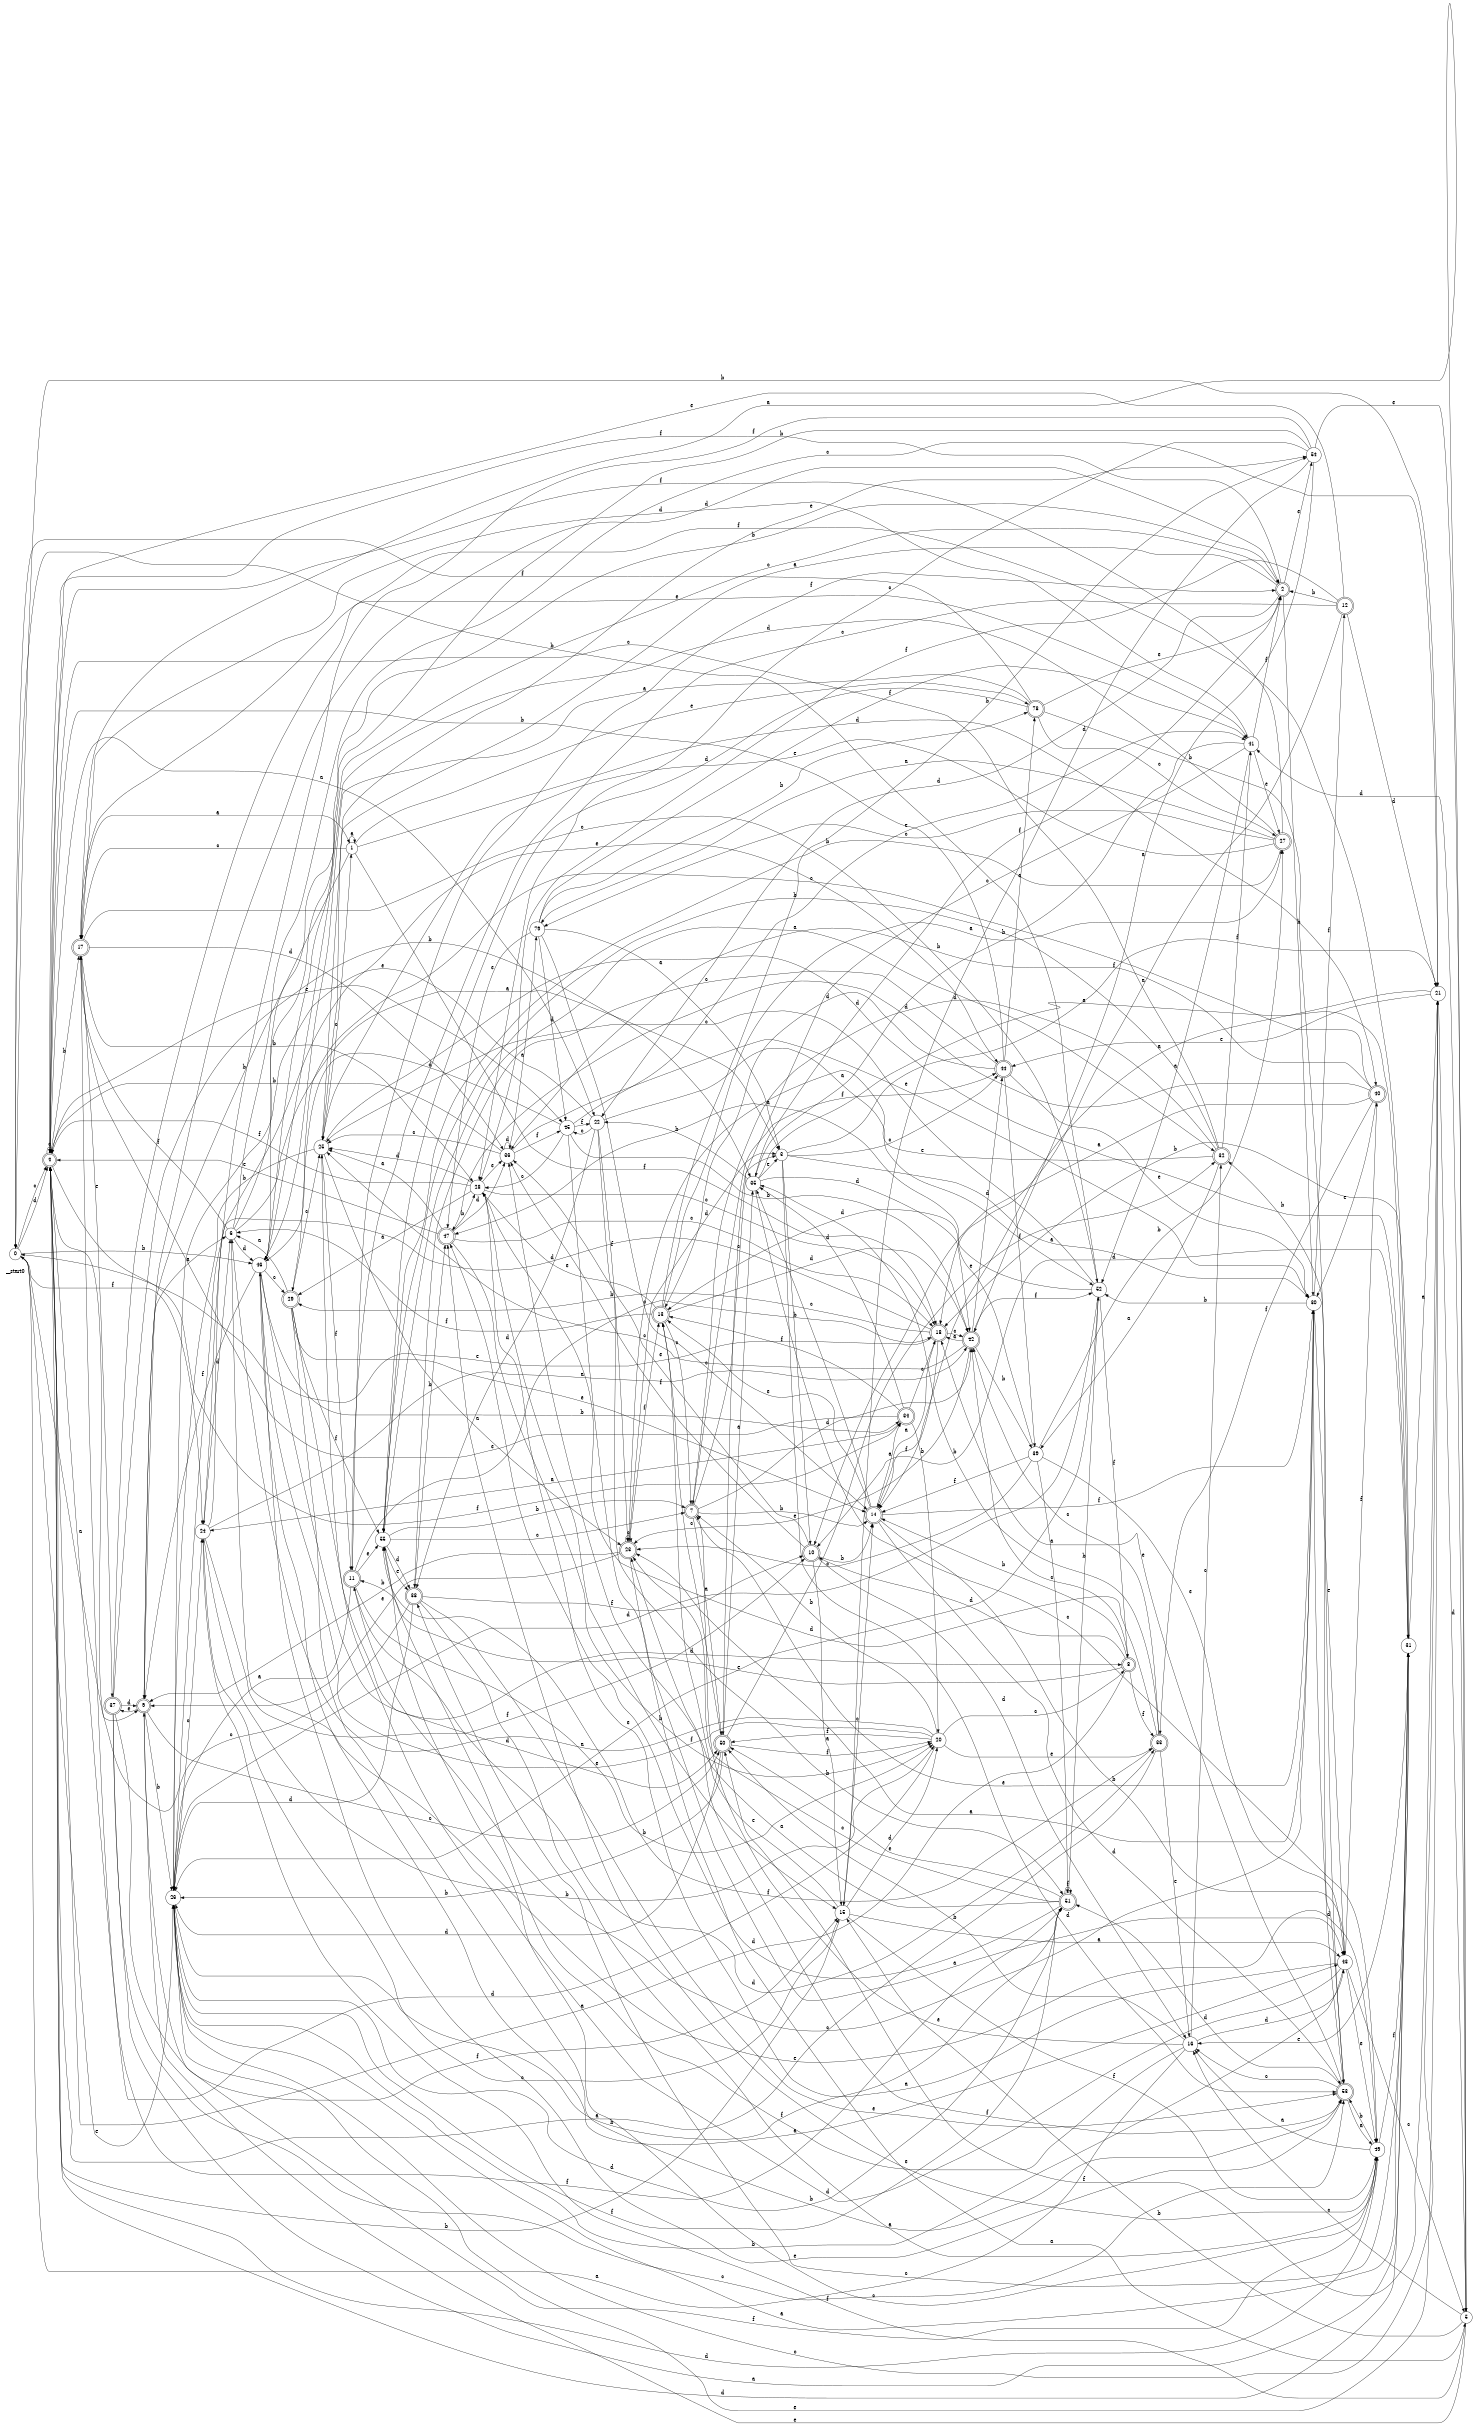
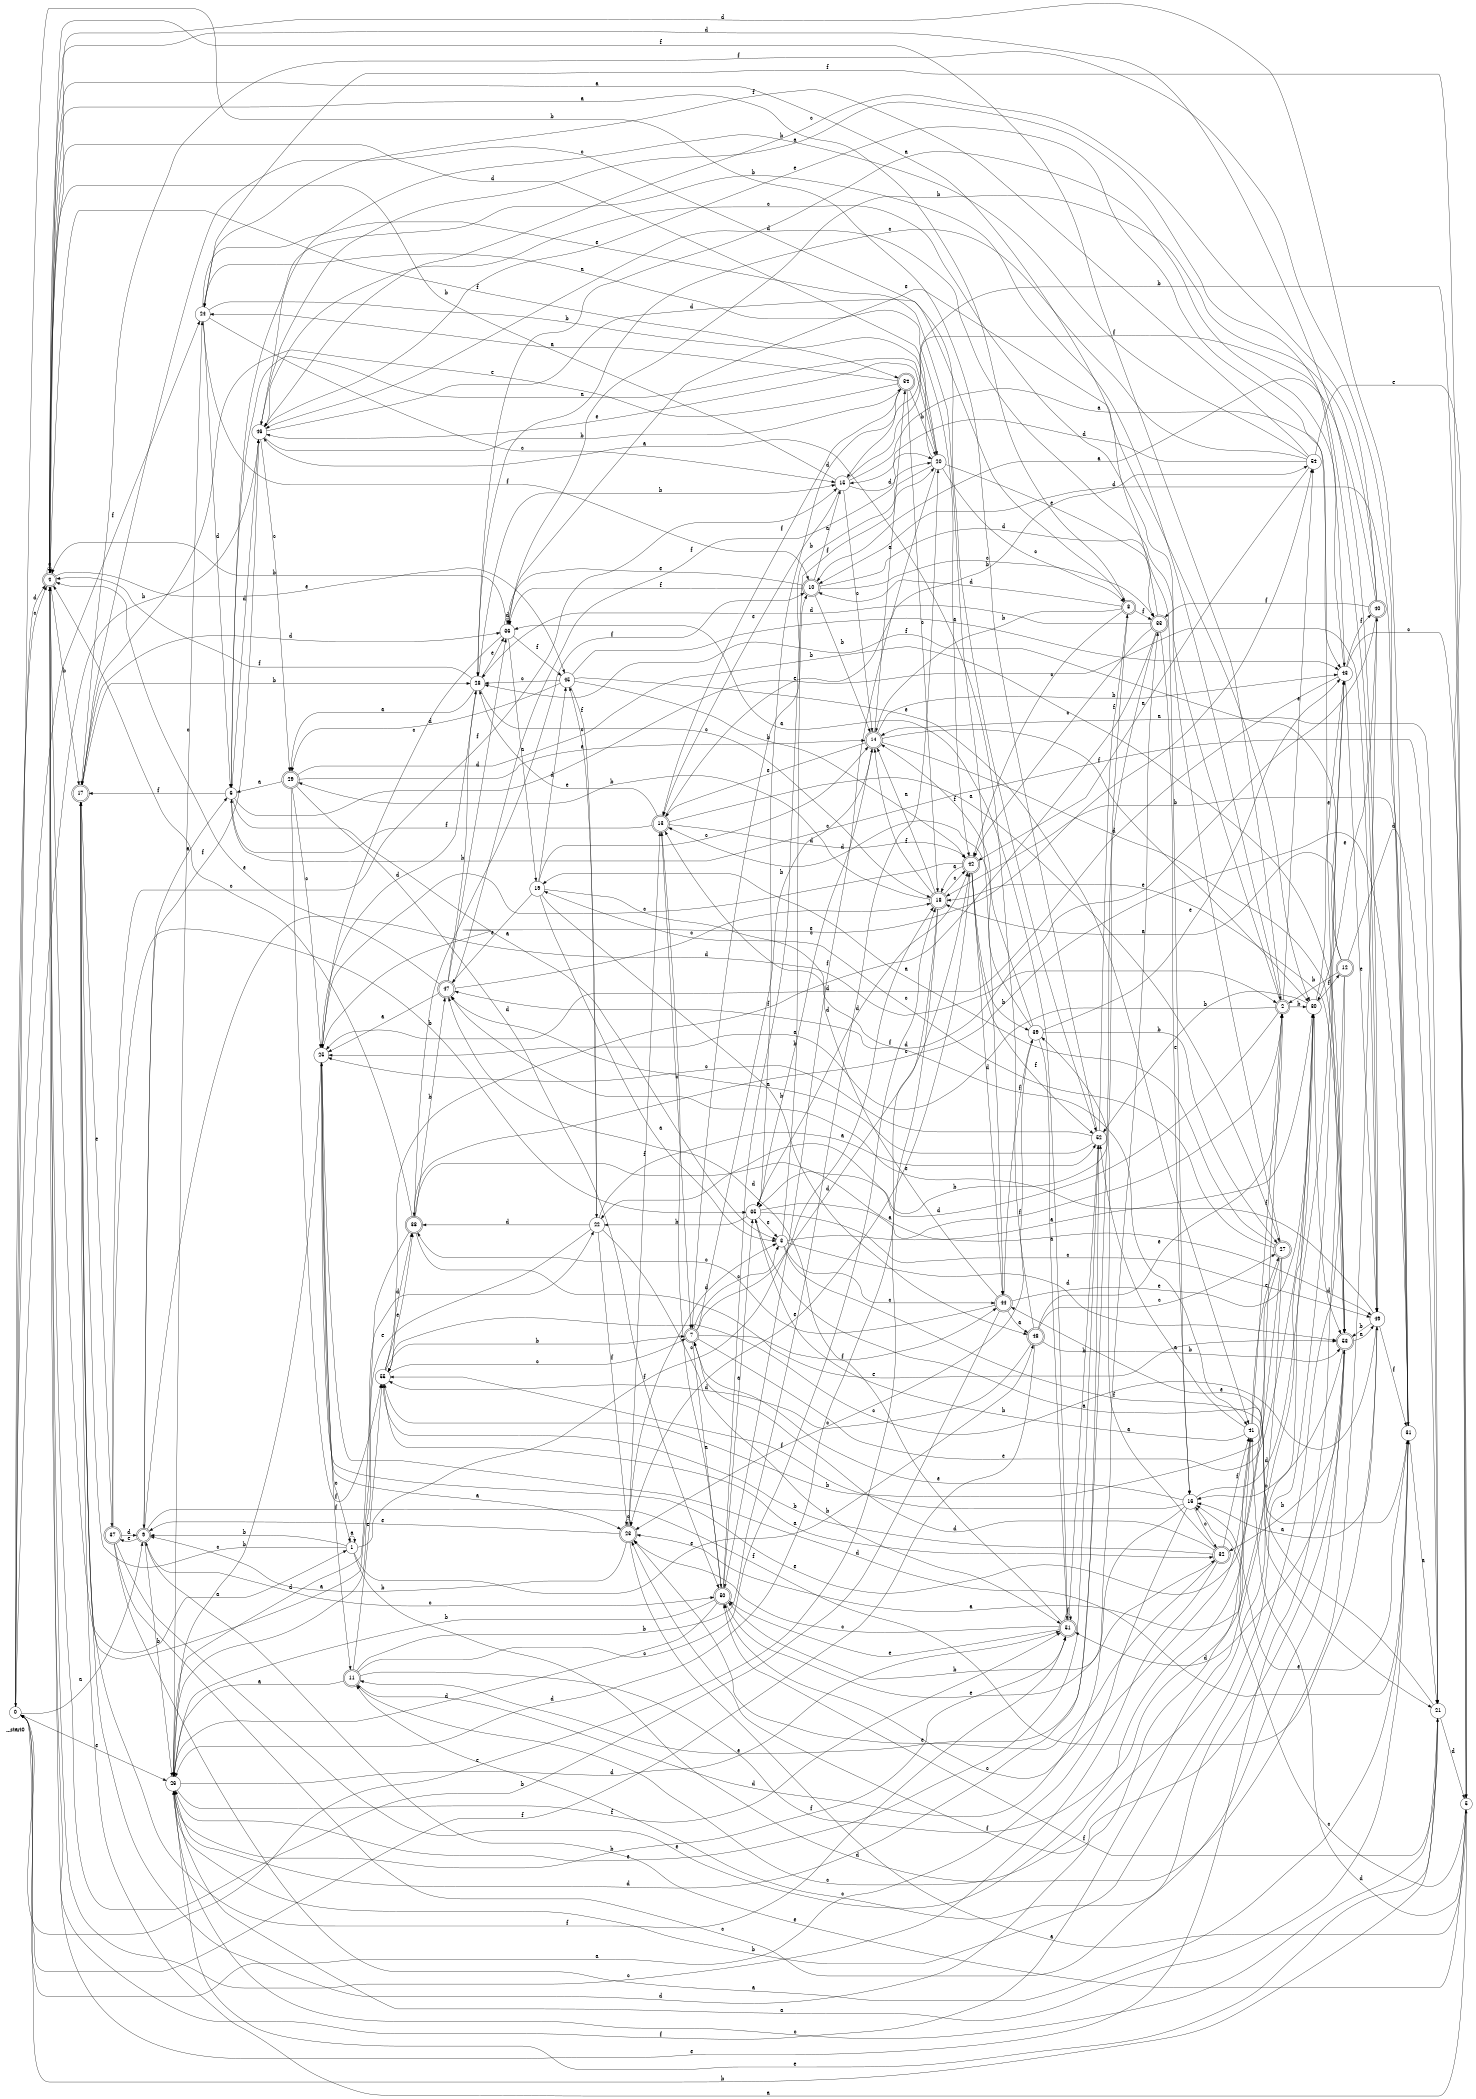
  digraph {
    rankdir=LR
    node [shape=circle color=black fillcolor=white style="rounded,filled"]
    __start0 [shape=none color="" fillcolor="" style=""]
    n2 [label=0 style=filled]
    n3 [label=4 shape=doublecircle]
    n4 [label=9 shape=doublecircle]
    n5 [label=24 style=filled]
    n6 [label=26 style=filled]
    n7 [label=46 style=filled]
    n8 [label=17 shape=doublecircle]
    n9 [label=22 style=filled]
    n10 [label=31 style=filled]
    n11 [label=34 shape=doublecircle]
    n12 [label=45 style=filled]
    n13 [label=2 shape=doublecircle]
    n14 [label=6 style=filled]
    n15 [label=49 style=filled]
    n16 [label=50 shape=doublecircle]
    n17 [label=37 shape=doublecircle]
    n18 [label=10 shape=doublecircle]
    n19 [label=44 shape=doublecircle]
    n20 [label=15 style=filled]
    n21 [label=42 shape=doublecircle]
    n22 [label=20 style=filled]
    n23 [label=21 style=filled]
    n24 [label=51 shape=doublecircle]
    n25 [label=53 shape=doublecircle]
    n26 [label=8 shape=doublecircle]
    n27 [label=43 style=filled]
    n28 [label=29 shape=doublecircle]
    n29 [label=1 style=filled]
    n30 [label=18 shape=doublecircle]
    n31 [label=40 shape=doublecircle]
-   n32 [label=78 shape=doublecircle]
+   n32 [label=48 shape=doublecircle]
    n33 [label=36 style=filled]
    n34 [label=28 style=filled]
    n35 [label=52 style=filled]
    n36 [label=14 shape=doublecircle]
    n37 [label=30 style=filled]
    n38 [label=33 shape=doublecircle]
    n39 [label=47 shape=doublecircle]
    n40 [label=55 style=filled]
    n41 [label=27 shape=doublecircle]
    n42 [label=25 style=filled]
    n43 [label=54 style=filled]
    n44 [label=23 shape=doublecircle]
    n45 [label=38 shape=doublecircle]
    n46 [label=11 shape=doublecircle]
    n47 [label=12 shape=doublecircle]
    n48 [label=5 style=filled]
    n49 [label=3 style=filled]
    n50 [label=16]
    n51 [label=13 shape=doublecircle]
    n52 [label=39 style=filled]
    n53 [label=32 shape=doublecircle]
    n54 [label=35 style=filled]
    n55 [label=41 style=filled]
    n56 [label=7 shape=doublecircle]
-   n57 [label=79 style=filled]
+   n57 [label=19 style=filled]
    n2 -> n3 [label=c]
    n2 -> n3 [label=d]
    n2 -> n4 [label=a]
    n2 -> n5 [label=f]
    n2 -> n6 [label=e]
    n2 -> n7 [label=b]
    n3 -> n3 [label=c]
    n3 -> n8 [label=b]
    n3 -> n9 [label=a]
    n3 -> n10 [label=d]
    n3 -> n11 [label=f]
    n3 -> n12 [label=e]
    n4 -> n6 [label=b]
    n4 -> n13 [label=d]
    n4 -> n14 [label=a]
    n4 -> n15 [label=f]
    n4 -> n16 [label=c]
    n4 -> n17 [label=e]
    n5 -> n14 [label=d]
    n5 -> n18 [label=f]
    n5 -> n19 [label=e]
    n5 -> n20 [label=c]
    n5 -> n21 [label=a]
    n5 -> n22 [label=b]
    n6 -> n5 [label=c]
    n6 -> n10 [label=a]
    n6 -> n23 [label=e]
    n6 -> n24 [label=b]
    n6 -> n24 [label=d]
    n6 -> n24 [label=f]
    n7 -> n4 [label=f]
    n7 -> n11 [label=b]
    n7 -> n25 [label=e]
    n7 -> n26 [label=d]
    n7 -> n27 [label=a]
    n7 -> n28 [label=c]
    n8 -> n17 [label=e]
    n8 -> n24 [label=f]
    n8 -> n29 [label=a]
    n8 -> n33 [label=d]
    n8 -> n34 [label=b]
    n8 -> n35 [label=c]
    n9 -> n6 [label=e]
    n9 -> n12 [label=c]
    n9 -> n24 [label=b]
    n9 -> n35 [label=a]
    n9 -> n44 [label=f]
    n9 -> n45 [label=d]
    n10 -> n8 [label=f]
    n10 -> n18 [label=d]
    n10 -> n23 [label=a]
    n10 -> n30 [label=b]
    n10 -> n45 [label=c]
    n10 -> n50 [label=e]
    n11 -> n5 [label=a]
    n11 -> n8 [label=e]
    n11 -> n22 [label=b]
    n11 -> n30 [label=c]
    n11 -> n51 [label=f]
    n11 -> n54 [label=d]
    n12 -> n9 [label=f]
    n12 -> n21 [label=b]
    n12 -> n27 [label=a]
    n12 -> n28 [label=d]
    n12 -> n34 [label=c]
    n12 -> n55 [label=e]
    n13 -> n3 [label=f]
    n13 -> n7 [label=c]
    n13 -> n9 [label=d]
    n13 -> n37 [label=b]
    n13 -> n42 [label=a]
    n13 -> n43 [label=e]
    n14 -> n7 [label=d]
    n14 -> n8 [label=f]
    n14 -> n13 [label=b]
    n14 -> n15 [label=e]
    n14 -> n23 [label=c]
    n14 -> n49 [label=a]
    n15 -> n3 [label=d]
    n15 -> n10 [label=f]
    n15 -> n25 [label=b]
    n15 -> n39 [label=e]
    n15 -> n40 [label=c]
    n15 -> n50 [label=a]
    n16 -> n6 [label=b]
    n16 -> n6 [label=d]
    n16 -> n22 [label=f]
    n16 -> n51 [label=c]
    n16 -> n53 [label=e]
    n16 -> n54 [label=a]
    n17 -> n4 [label=d]
    n17 -> n10 [label=a]
    n17 -> n20 [label=f]
    n17 -> n25 [label=c]
    n17 -> n54 [label=b]
    n17 -> n55 [label=e]
    n18 -> n20 [label=a]
    n18 -> n33 [label=e]
    n18 -> n33 [label=f]
    n18 -> n36 [label=b]
+   n18 -> n38 [label=c]
    n18 -> n50 [label=d]
    n19 -> n3 [label=b]
    n19 -> n32 [label=a]
    n19 -> n37 [label=e]
    n19 -> n45 [label=c]
    n19 -> n51 [label=d]
    n19 -> n52 [label=f]
    n20 -> n3 [label=b]
    n20 -> n15 [label=f]
    n20 -> n22 [label=d]
    n20 -> n27 [label=a]
    n20 -> n36 [label=c]
    n20 -> n51 [label=e]
    n21 -> n19 [label=d]
    n21 -> n30 [label=a]
    n21 -> n35 [label=f]
    n21 -> n42 [label=c]
    n21 -> n44 [label=e]
    n21 -> n52 [label=b]
    n22 -> n3 [label=d]
    n22 -> n7 [label=e]
    n22 -> n14 [label=a]
    n22 -> n16 [label=f]
    n22 -> n26 [label=c]
    n22 -> n38 [label=e]
    n22 -> n56 [label=b]
    n23 -> n2 [label=b]
    n23 -> n6 [label=c]
    n23 -> n16 [label=f]
    n23 -> n19 [label=e]
    n23 -> n36 [label=a]
    n23 -> n48 [label=d]
    n24 -> n16 [label=e]
    n24 -> n24 [label=f]
    n24 -> n33 [label=a]
    n24 -> n35 [label=b]
    n24 -> n39 [label=d]
    n24 -> n44 [label=c]
    n25 -> n15 [label=a]
    n25 -> n24 [label=d]
    n25 -> n30 [label=e]
    n25 -> n44 [label=f]
    n25 -> n50 [label=c]
    n25 -> n53 [label=b]
    n26 -> n3 [label=a]
    n26 -> n18 [label=d]
    n26 -> n21 [label=c]
    n26 -> n36 [label=b]
    n26 -> n38 [label=f]
    n26 -> n46 [label=e]
    n27 -> n6 [label=b]
    n27 -> n15 [label=e]
    n27 -> n31 [label=f]
    n27 -> n34 [label=a]
    n27 -> n42 [label=d]
    n27 -> n48 [label=c]
    n28 -> n14 [label=a]
    n28 -> n16 [label=d]
    n28 -> n25 [label=b]
    n28 -> n36 [label=e]
    n28 -> n40 [label=f]
    n28 -> n42 [label=c]
    n29 -> n4 [label=b]
    n29 -> n8 [label=c]
    n29 -> n29 [label=a]
    n29 -> n30 [label=f]
    n29 -> n31 [label=d]
    n29 -> n32 [label=e]
    n30 -> n2 [label=e]
    n30 -> n6 [label=d]
    n30 -> n21 [label=c]
    n30 -> n28 [label=b]
    n30 -> n36 [label=a]
    n30 -> n36 [label=f]
    n31 -> n7 [label=c]
    n31 -> n18 [label=a]
    n31 -> n33 [label=b]
    n31 -> n37 [label=e]
    n31 -> n38 [label=f]
    n31 -> n39 [label=d]
    n32 -> n2 [label=f]
    n32 -> n7 [label=a]
    n32 -> n13 [label=e]
    n32 -> n25 [label=b]
    n32 -> n40 [label=d]
    n32 -> n41 [label=c]
    n33 -> n3 [label=b]
    n33 -> n12 [label=f]
    n33 -> n33 [label=d]
    n33 -> n37 [label=e]
    n33 -> n42 [label=c]
    n33 -> n57 [label=a]
    n34 -> n3 [label=f]
    n34 -> n20 [label=b]
    n34 -> n28 [label=a]
    n34 -> n30 [label=c]
    n34 -> n33 [label=e]
    n34 -> n42 [label=d]
    n35 -> n2 [label=b]
    n35 -> n6 [label=d]
    n35 -> n6 [label=e]
    n35 -> n26 [label=f]
    n35 -> n39 [label=a]
    n35 -> n42 [label=c]
    n36 -> n11 [label=a]
    n36 -> n25 [label=d]
    n36 -> n27 [label=b]
    n36 -> n37 [label=f]
    n36 -> n51 [label=e]
    n36 -> n54 [label=c]
    n37 -> n25 [label=d]
    n37 -> n27 [label=e]
    n37 -> n35 [label=b]
    n37 -> n44 [label=a]
    n37 -> n46 [label=c]
    n37 -> n47 [label=f]
    n38 -> n3 [label=a]
    n38 -> n21 [label=c]
    n38 -> n34 [label=d]
    n38 -> n40 [label=f]
    n38 -> n50 [label=e]
    n38 -> n54 [label=b]
    n39 -> n3 [label=e]
    n39 -> n22 [label=f]
    n39 -> n30 [label=c]
    n39 -> n33 [label=d]
    n39 -> n34 [label=b]
    n39 -> n42 [label=a]
    n40 -> n45 [label=d]
    n40 -> n45 [label=e]
    n40 -> n53 [label=a]
    n40 -> n56 [label=b]
    n40 -> n56 [label=c]
    n41 -> n3 [label=f]
    n41 -> n7 [label=d]
    n41 -> n40 [label=b]
    n41 -> n42 [label=e]
    n41 -> n57 [label=a]
    n41 -> n57 [label=c]
    n42 -> n6 [label=b]
    n42 -> n10 [label=d]
    n42 -> n29 [label=c]
    n42 -> n43 [label=e]
    n42 -> n44 [label=a]
    n42 -> n46 [label=f]
    n43 -> n5 [label=f]
    n43 -> n7 [label=b]
    n43 -> n20 [label=d]
    n43 -> n21 [label=a]
    n43 -> n34 [label=c]
    n43 -> n48 [label=e]
    n44 -> n4 [label=b]
    n44 -> n4 [label=e]
    n44 -> n44 [label=c]
    n44 -> n48 [label=a]
    n44 -> n49 [label=d]
    n44 -> n51 [label=f]
    n45 -> n3 [label=c]
    n45 -> n6 [label=d]
    n45 -> n15 [label=a]
    n45 -> n18 [label=f]
    n45 -> n25 [label=e]
    n45 -> n39 [label=b]
    n46 -> n6 [label=a]
    n46 -> n13 [label=f]
    n46 -> n22 [label=b]
    n46 -> n30 [label=c]
    n46 -> n38 [label=d]
    n46 -> n40 [label=e]
    n47 -> n3 [label=e]
    n47 -> n13 [label=b]
    n47 -> n23 [label=d]
    n47 -> n30 [label=a]
    n47 -> n34 [label=f]
    n47 -> n46 [label=c]
    n48 -> n4 [label=e]
    n48 -> n5 [label=f]
    n48 -> n8 [label=a]
    n48 -> n20 [label=b]
    n48 -> n50 [label=c]
    n48 -> n55 [label=d]
    n49 -> n18 [label=b]
    n49 -> n19 [label=c]
    n49 -> n23 [label=f]
    n49 -> n25 [label=d]
    n49 -> n37 [label=a]
    n50 -> n2 [label=a]
    n50 -> n16 [label=b]
    n50 -> n27 [label=d]
    n50 -> n40 [label=f]
    n50 -> n53 [label=c]
    n50 -> n56 [label=e]
    n51 -> n14 [label=f]
    n51 -> n21 [label=d]
    n51 -> n34 [label=e]
    n51 -> n41 [label=a]
    n51 -> n43 [label=b]
    n51 -> n56 [label=c]
    n52 -> n24 [label=a]
    n52 -> n27 [label=e]
    n52 -> n36 [label=f]
    n52 -> n41 [label=b]
    n52 -> n44 [label=c]
    n52 -> n51 [label=d]
    n53 -> n3 [label=c]
    n53 -> n40 [label=b]
    n53 -> n44 [label=e]
    n53 -> n52 [label=a]
    n53 -> n55 [label=f]
    n53 -> n56 [label=d]
    n54 -> n9 [label=b]
    n54 -> n10 [label=a]
    n54 -> n13 [label=f]
    n54 -> n15 [label=c]
    n54 -> n21 [label=d]
    n54 -> n49 [label=e]
    n55 -> n8 [label=d]
    n55 -> n13 [label=f]
    n55 -> n16 [label=c]
    n55 -> n35 [label=a]
    n55 -> n41 [label=e]
    n55 -> n54 [label=b]
    n56 -> n16 [label=a]
    n56 -> n19 [label=f]
    n56 -> n21 [label=d]
    n56 -> n36 [label=b]
    n56 -> n37 [label=e]
    n56 -> n49 [label=c]
    n57 -> n12 [label=d]
    n57 -> n32 [label=b]
    n57 -> n36 [label=c]
    n57 -> n39 [label=e]
    n57 -> n49 [label=a]
    n57 -> n55 [label=f]
  }
